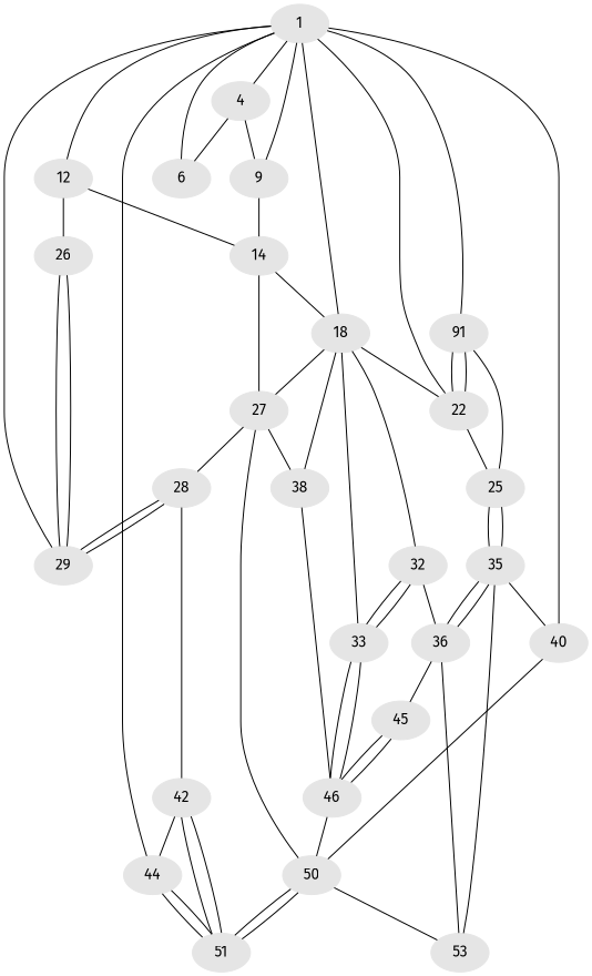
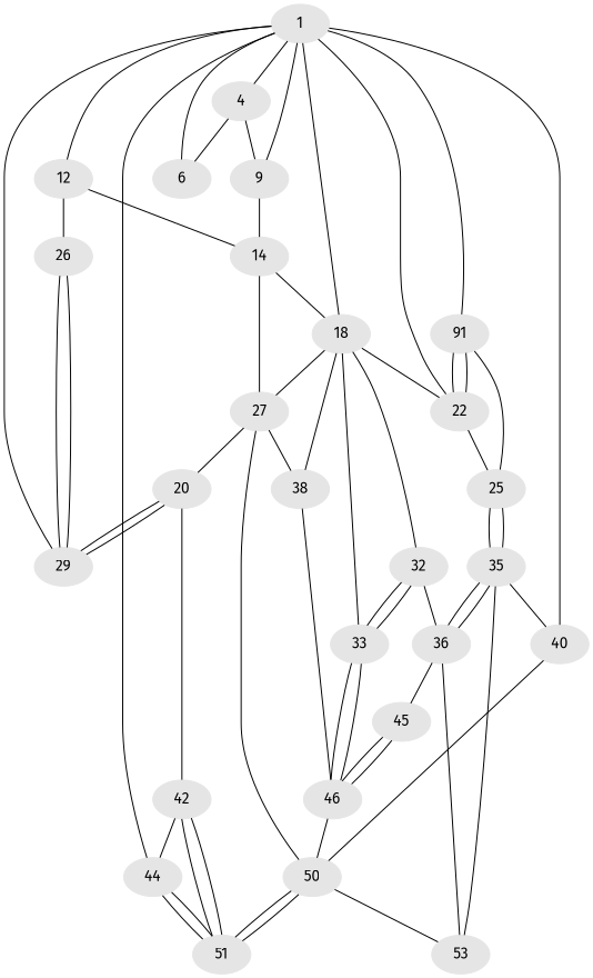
  graph {
    fontname="Fira Sans"
    node [color=gray90 fontname="Fira Sans" style=filled]
    edge [fontname="Fira Sans"]
    1 [super="+2+7"]
    4 [super="+5+11"]
    6
    9 [super="+10"]
    12 [super="+13"]
    18 [super="+19+24"]
    n7 [label=91]
    22 [super="+23"]
    29
    40
    44
    14 [super="+15"]
    26
    27 [super="+30"]
    32
    33
    38
    25
    50 [super="+54"]
    51
-   28
+   28 [label=20]
    36 [super="+47+37"]
    46 [super="+49"]
    35 [super="+41"]
    53
    42 [super="+43"]
    45
    1 -- 4
    1 -- 6
    1 -- 9
    1 -- 12
    1 -- 18
    1 -- n7
    1 -- 22
    1 -- 29
    1 -- 40 [weight=2]
    1 -- 44
    4 -- 6
    4 -- 9 [weight=2]
    9 -- 14
    12 -- 14
    12 -- 26 [weight=2]
    18 -- 22
    18 -- 27
    18 -- 32
    18 -- 33
    18 -- 38
    n7 -- 22
    n7 -- 22
    n7 -- 25
    22 -- 25
    40 -- 50
    44 -- 51
    44 -- 51
    14 -- 18
    14 -- 27
    26 -- 29
    26 -- 29
    27 -- 38
    27 -- 50
    27 -- 28
    32 -- 33
    32 -- 33
    32 -- 36
    33 -- 46
    33 -- 46
    38 -- 46
    25 -- 35
    25 -- 35
    50 -- 51
    50 -- 51
    50 -- 53
    28 -- 29
    28 -- 29
    28 -- 42
    36 -- 53
    36 -- 45 [weight=2]
    46 -- 50
    35 -- 40
    35 -- 36 [weight=2]
    35 -- 36
    35 -- 53
    42 -- 44
    42 -- 51
    42 -- 51
    45 -- 46
    45 -- 46
  }
